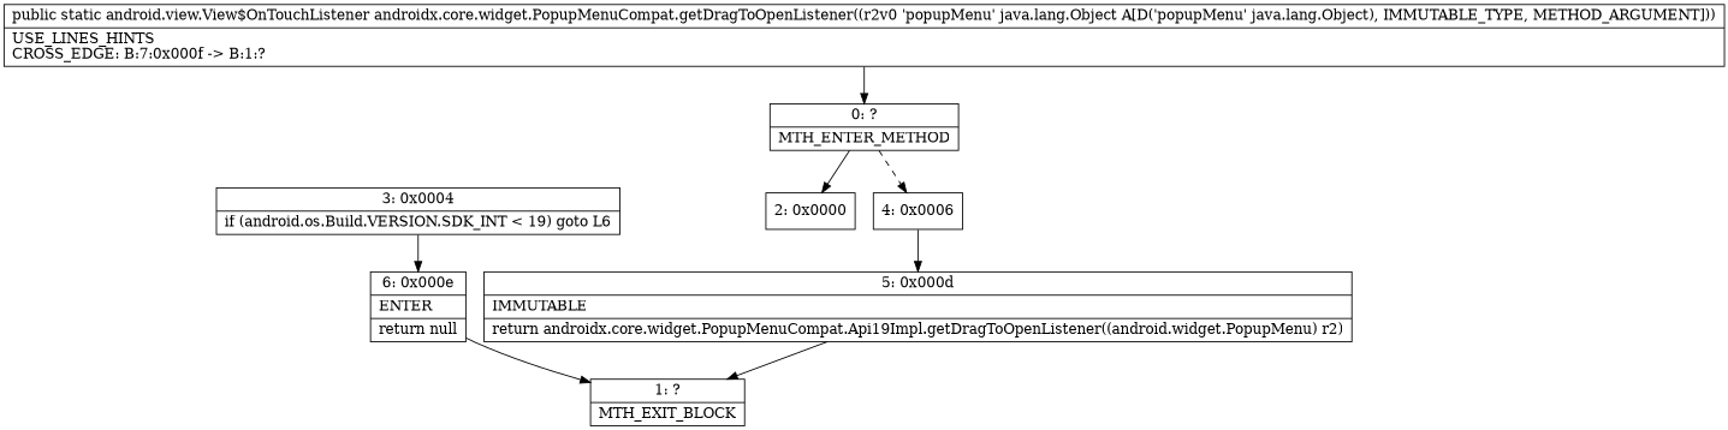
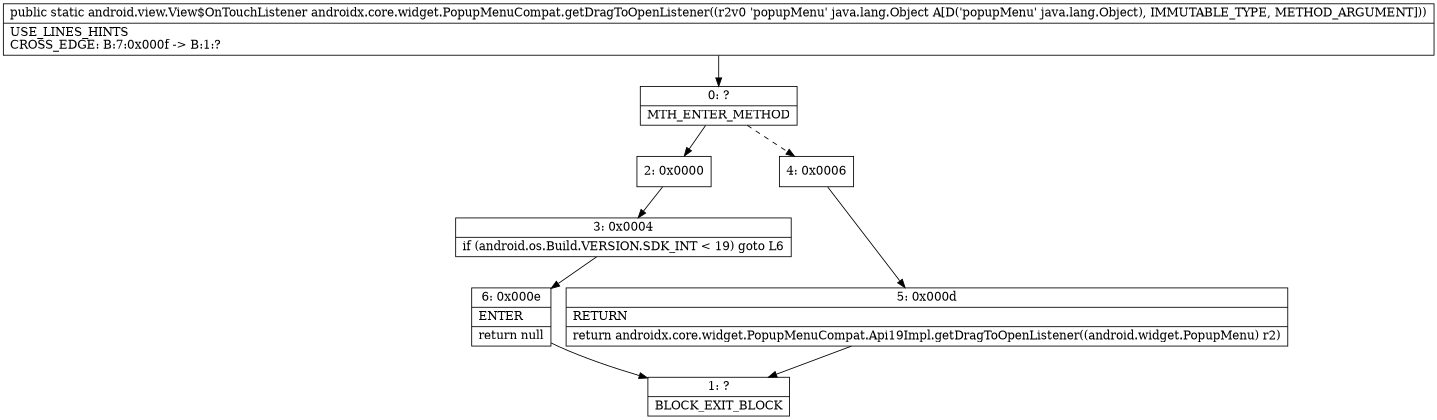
  digraph {
    node [shape=record]
    n1 [label="{0\:\ ?|MTH_ENTER_METHOD\l}"]
    n2 [label="{2\:\ 0x0000}"]
    n3 [label="{4\:\ 0x0006}"]
    n4 [label="{3\:\ 0x0004|if (android.os.Build.VERSION.SDK_INT \< 19) goto L6\l}"]
    n5 [label="{6\:\ 0x000e|ENTER\l|return null\l}"]
-   n6 [label="{5\:\ 0x000d|IMMUTABLE\l|return androidx.core.widget.PopupMenuCompat.Api19Impl.getDragToOpenListener((android.widget.PopupMenu) r2)\l}"]
-   n7 [label="{1\:\ ?|MTH_EXIT_BLOCK\l}"]
+   n6 [label="{5\:\ 0x000d|RETURN\l|return androidx.core.widget.PopupMenuCompat.Api19Impl.getDragToOpenListener((android.widget.PopupMenu) r2)\l}"]
+   n7 [label="{1\:\ ?|BLOCK_EXIT_BLOCK\l}"]
    n8 [label="{public static android.view.View$OnTouchListener androidx.core.widget.PopupMenuCompat.getDragToOpenListener((r2v0 'popupMenu' java.lang.Object A[D('popupMenu' java.lang.Object), IMMUTABLE_TYPE, METHOD_ARGUMENT]))  | USE_LINES_HINTS\lCROSS_EDGE: B:7:0x000f \-\> B:1:?\l}"]
    n1 -> n2
    n1 -> n3 [style=dashed]
+   n2 -> n4
    n3 -> n6
    n4 -> n5
    n5 -> n7
    n6 -> n7
    n8 -> n1
  }
